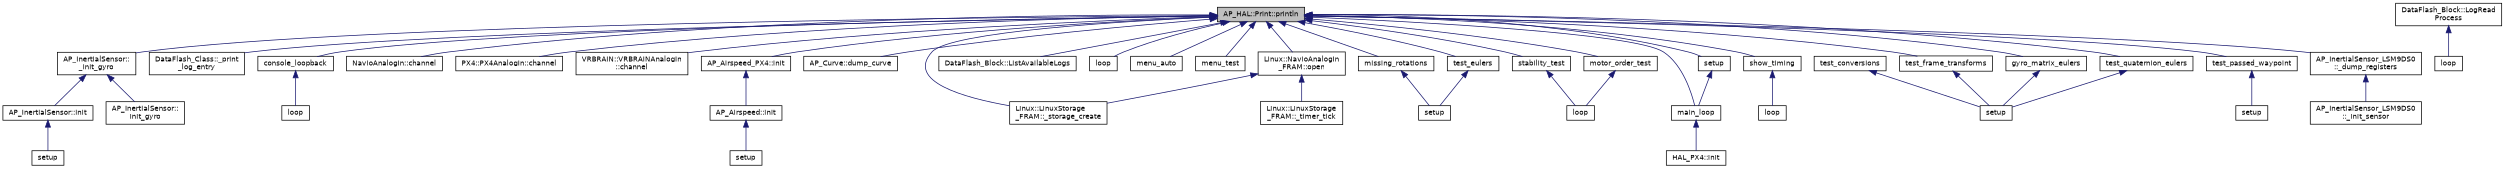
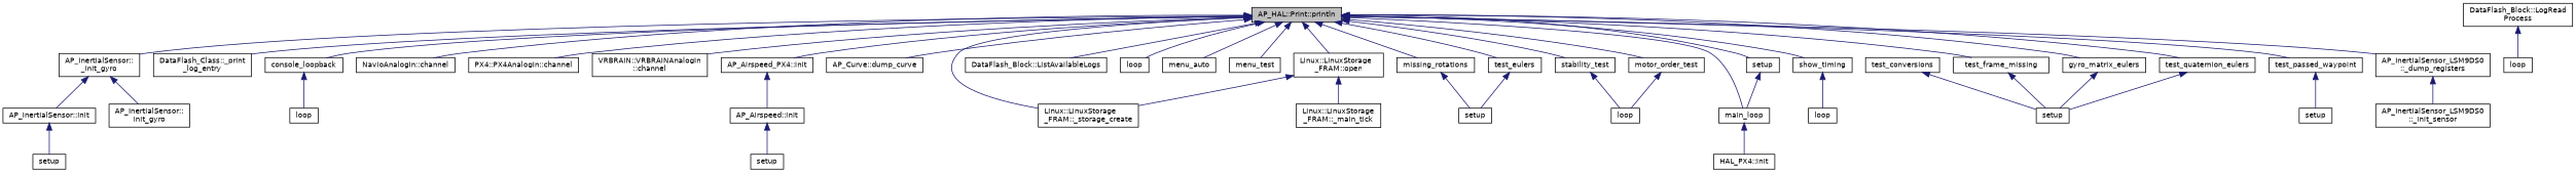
  digraph {
    rankdir=TB
    node [color=black fillcolor=white fontname=Helvetica fontsize=10 shape=record style=filled]
    edge [color=midnightblue dir=back fontname=Helvetica fontsize=10 labelfontname=Helvetica labelfontsize=10 style=solid]
    n1 [fillcolor=grey75 fontcolor=black height=0.2 label="AP_HAL::Print::println" width=0.4]
    n2 [height=0.2 label="AP_InertialSensor_LSM9DS0\l::_dump_registers" width=0.4]
    n3 [height=0.2 label="AP_InertialSensor::\l_init_gyro" width=0.4]
    n4 [height=0.2 label="DataFlash_Class::_print\l_log_entry" width=0.4]
    n5 [height=0.2 label="Linux::LinuxStorage\l_FRAM::_storage_create" width=0.4]
    n6 [height=0.2 label="NavioAnalogIn::channel" width=0.4]
    n7 [height=0.2 label="PX4::PX4AnalogIn::channel" width=0.4]
    n8 [height=0.2 label="VRBRAIN::VRBRAINAnalogIn\l::channel" width=0.4]
    n9 [height=0.2 label=console_loopback width=0.4]
    n10 [height=0.2 label="AP_Curve::dump_curve" width=0.4]
    n11 [height=0.2 label="AP_Airspeed_PX4::init" width=0.4]
    n12 [height=0.2 label="DataFlash_Block::ListAvailableLogs" width=0.4]
    n13 [height=0.2 label=loop width=0.4]
    n14 [height=0.2 label=menu_auto width=0.4]
    n15 [height=0.2 label=menu_test width=0.4]
    n16 [height=0.2 label=missing_rotations width=0.4]
    n17 [height=0.2 label=motor_order_test width=0.4]
-   n18 [height=0.2 label="Linux::NavioAnalogIn\l_FRAM::open" width=0.4]
+   n18 [height=0.2 label="Linux::LinuxStorage\l_FRAM::open" width=0.4]
    n19 [height=0.2 label=setup width=0.4]
    n20 [height=0.2 label=show_timing width=0.4]
    n21 [height=0.2 label=stability_test width=0.4]
    n22 [height=0.2 label=test_eulers width=0.4]
-   n23 [height=0.2 label=test_frame_transforms width=0.4]
+   n23 [height=0.2 label=test_frame_missing width=0.4]
    n24 [height=0.2 label=gyro_matrix_eulers width=0.4]
    n25 [height=0.2 label=test_passed_waypoint width=0.4]
    n26 [height=0.2 label=test_quaternion_eulers width=0.4]
    n27 [height=0.2 label=main_loop width=0.4]
    n28 [height=0.2 label="AP_InertialSensor_LSM9DS0\l::_init_sensor" width=0.4]
    n29 [height=0.2 label="AP_InertialSensor::init" width=0.4]
    n30 [height=0.2 label="AP_InertialSensor::\linit_gyro" width=0.4]
    n31 [height=0.2 label=loop width=0.4]
    n32 [height=0.2 label="AP_Airspeed::init" width=0.4]
    n33 [height=0.2 label=setup width=0.4]
    n34 [height=0.2 label=loop width=0.4]
-   n35 [height=0.2 label="Linux::LinuxStorage\l_FRAM::_timer_tick" width=0.4]
+   n35 [height=0.2 label="Linux::LinuxStorage\l_FRAM::_main_tick" width=0.4]
    n36 [height=0.2 label=loop width=0.4]
    n37 [height=0.2 label=test_conversions width=0.4]
    n38 [height=0.2 label=setup width=0.4]
    n39 [height=0.2 label=setup width=0.4]
    n40 [height=0.2 label=setup width=0.4]
    n41 [height=0.2 label="DataFlash_Block::LogRead\lProcess" width=0.4]
    n42 [height=0.2 label=loop width=0.4]
    n43 [height=0.2 label=setup width=0.4]
    n44 [height=0.2 label="HAL_PX4::init" width=0.4]
    n1 -> n2
    n1 -> n3
    n1 -> n4
    n1 -> n5
    n1 -> n6
    n1 -> n7
    n1 -> n8
    n1 -> n9
    n1 -> n10
    n1 -> n11
    n1 -> n12
    n1 -> n13
    n1 -> n14
    n1 -> n15
    n1 -> n16
    n1 -> n17
    n1 -> n18
    n1 -> n19
    n1 -> n20
    n1 -> n21
    n1 -> n22
    n1 -> n23
    n1 -> n24
    n1 -> n25
    n1 -> n26
    n1 -> n27
    n2 -> n28
    n3 -> n29
    n3 -> n30
    n9 -> n31
    n11 -> n32
    n16 -> n33
    n17 -> n34
    n18 -> n5
    n18 -> n35
    n19 -> n27
    n20 -> n36
    n21 -> n34
    n22 -> n33
    n23 -> n38
    n24 -> n38
    n25 -> n39
    n26 -> n38
    n27 -> n44
    n29 -> n40
    n32 -> n43
    n37 -> n38
    n41 -> n42
  }
